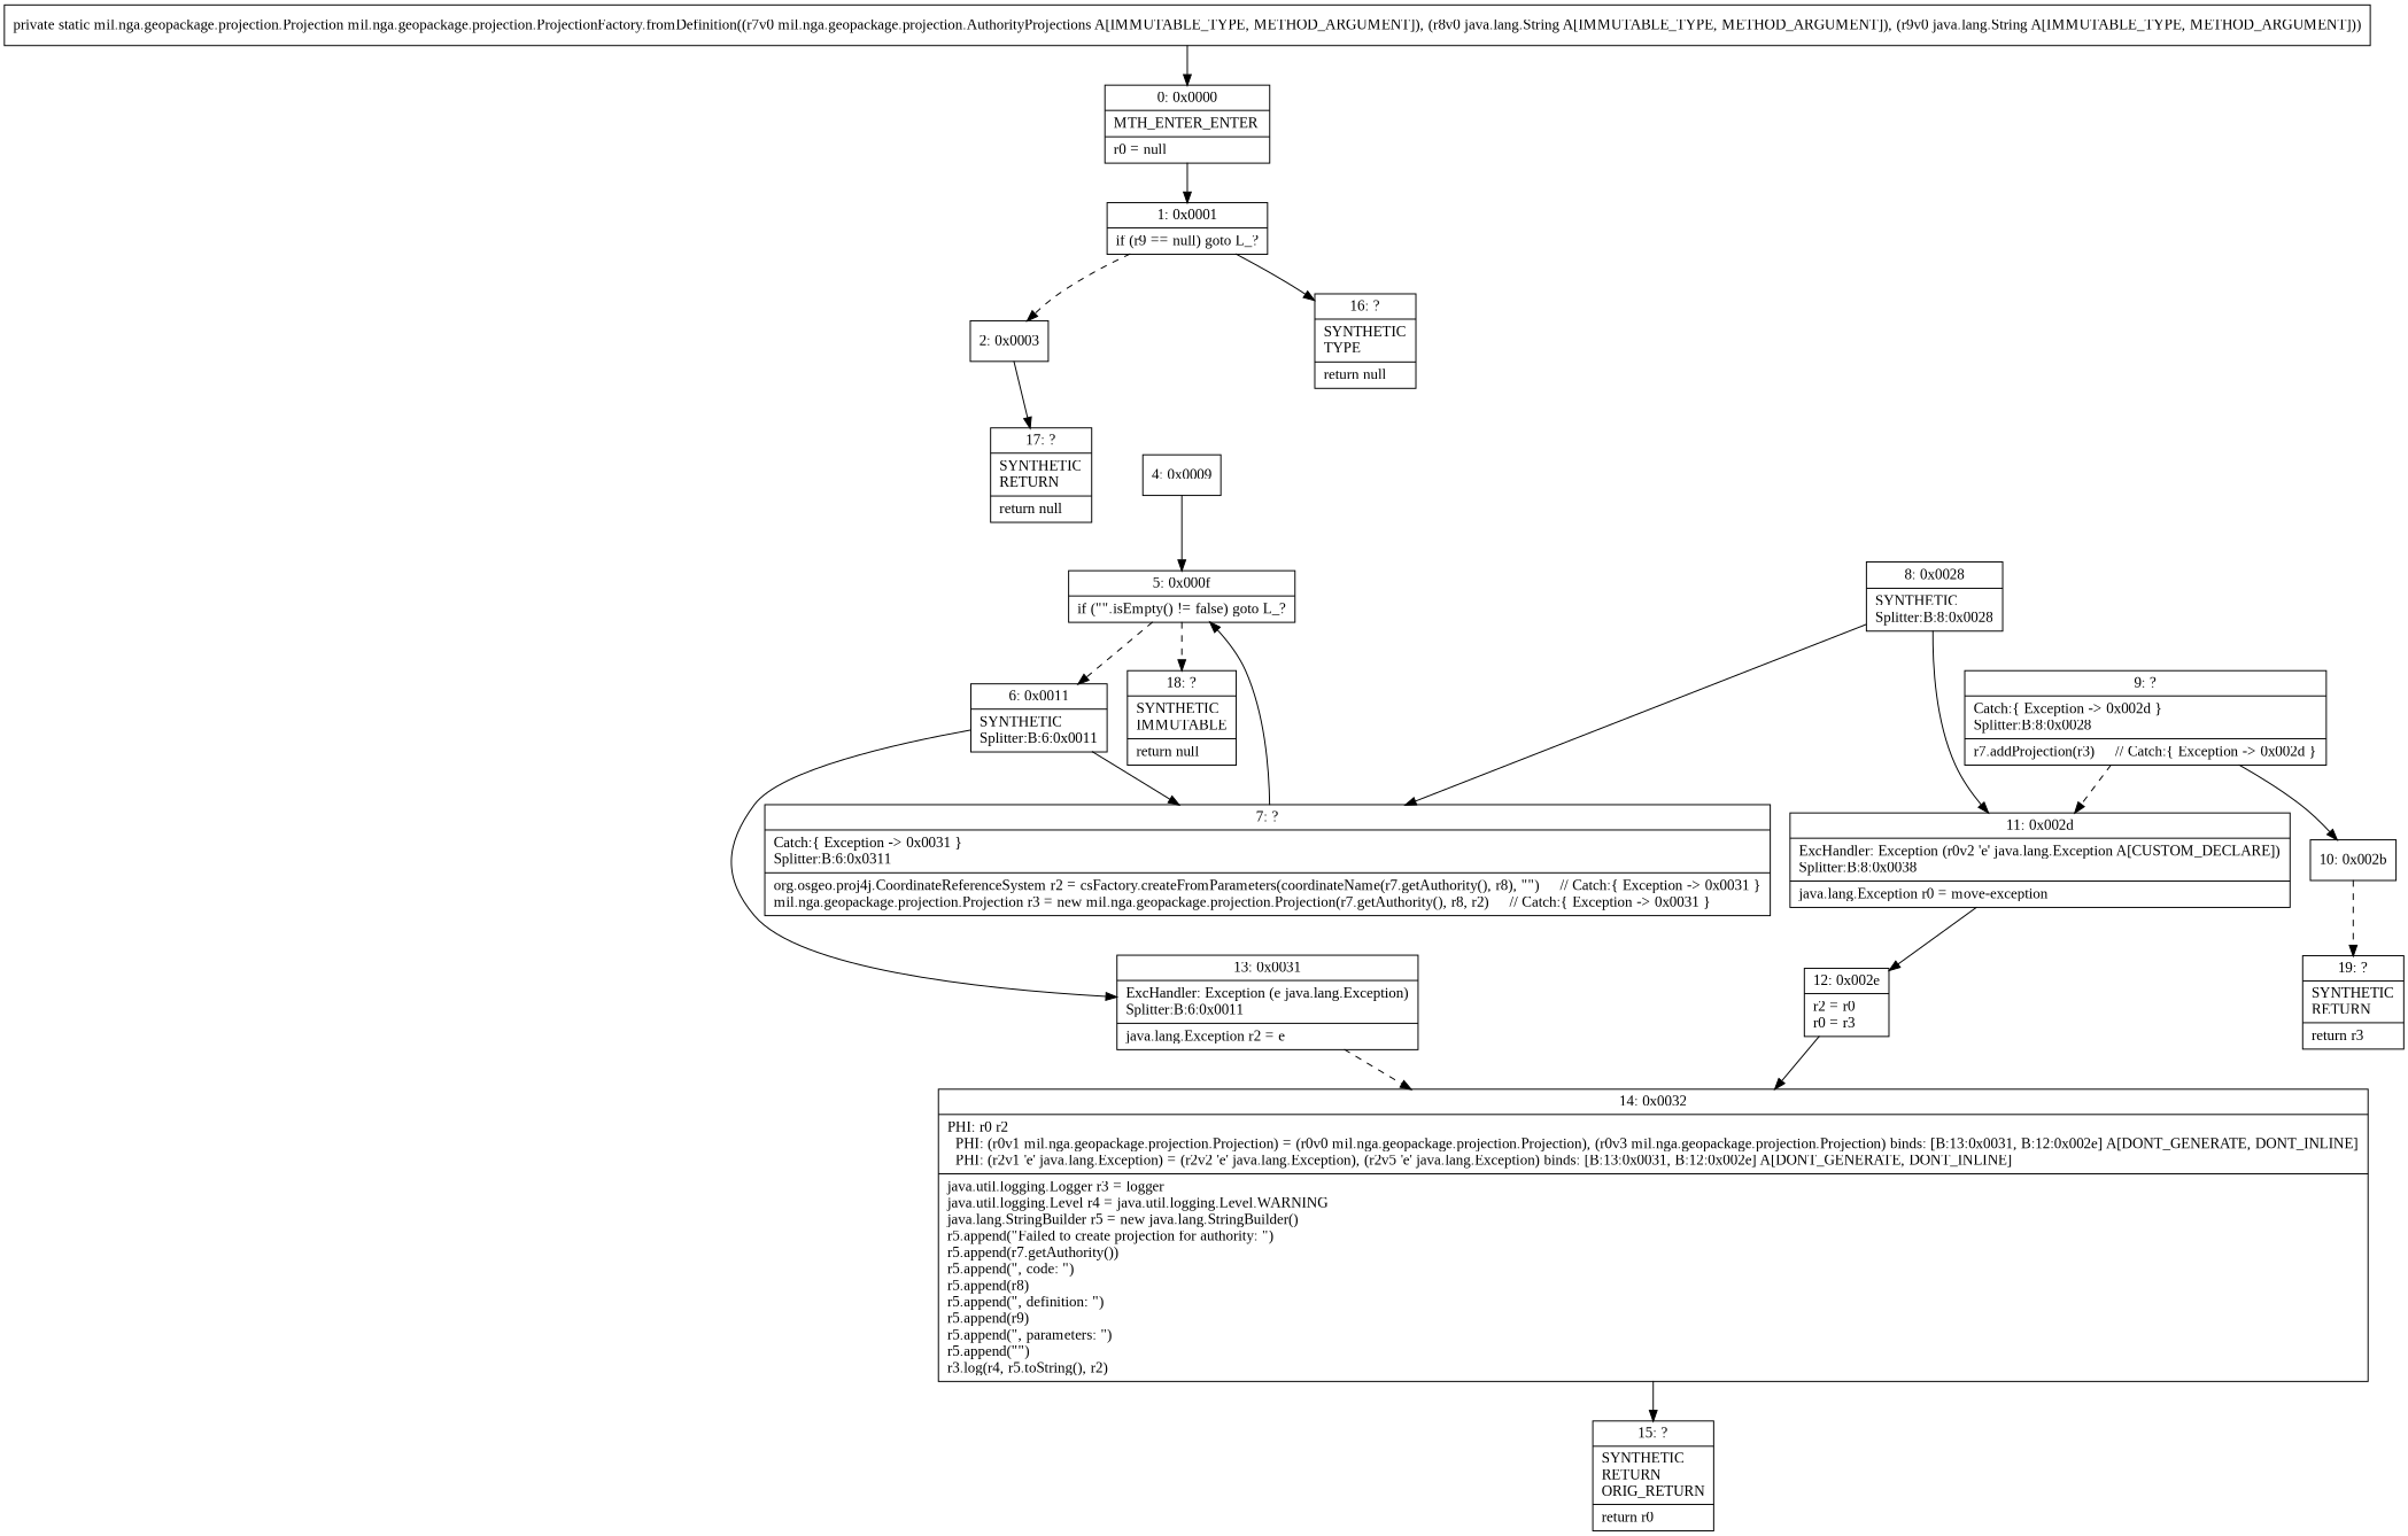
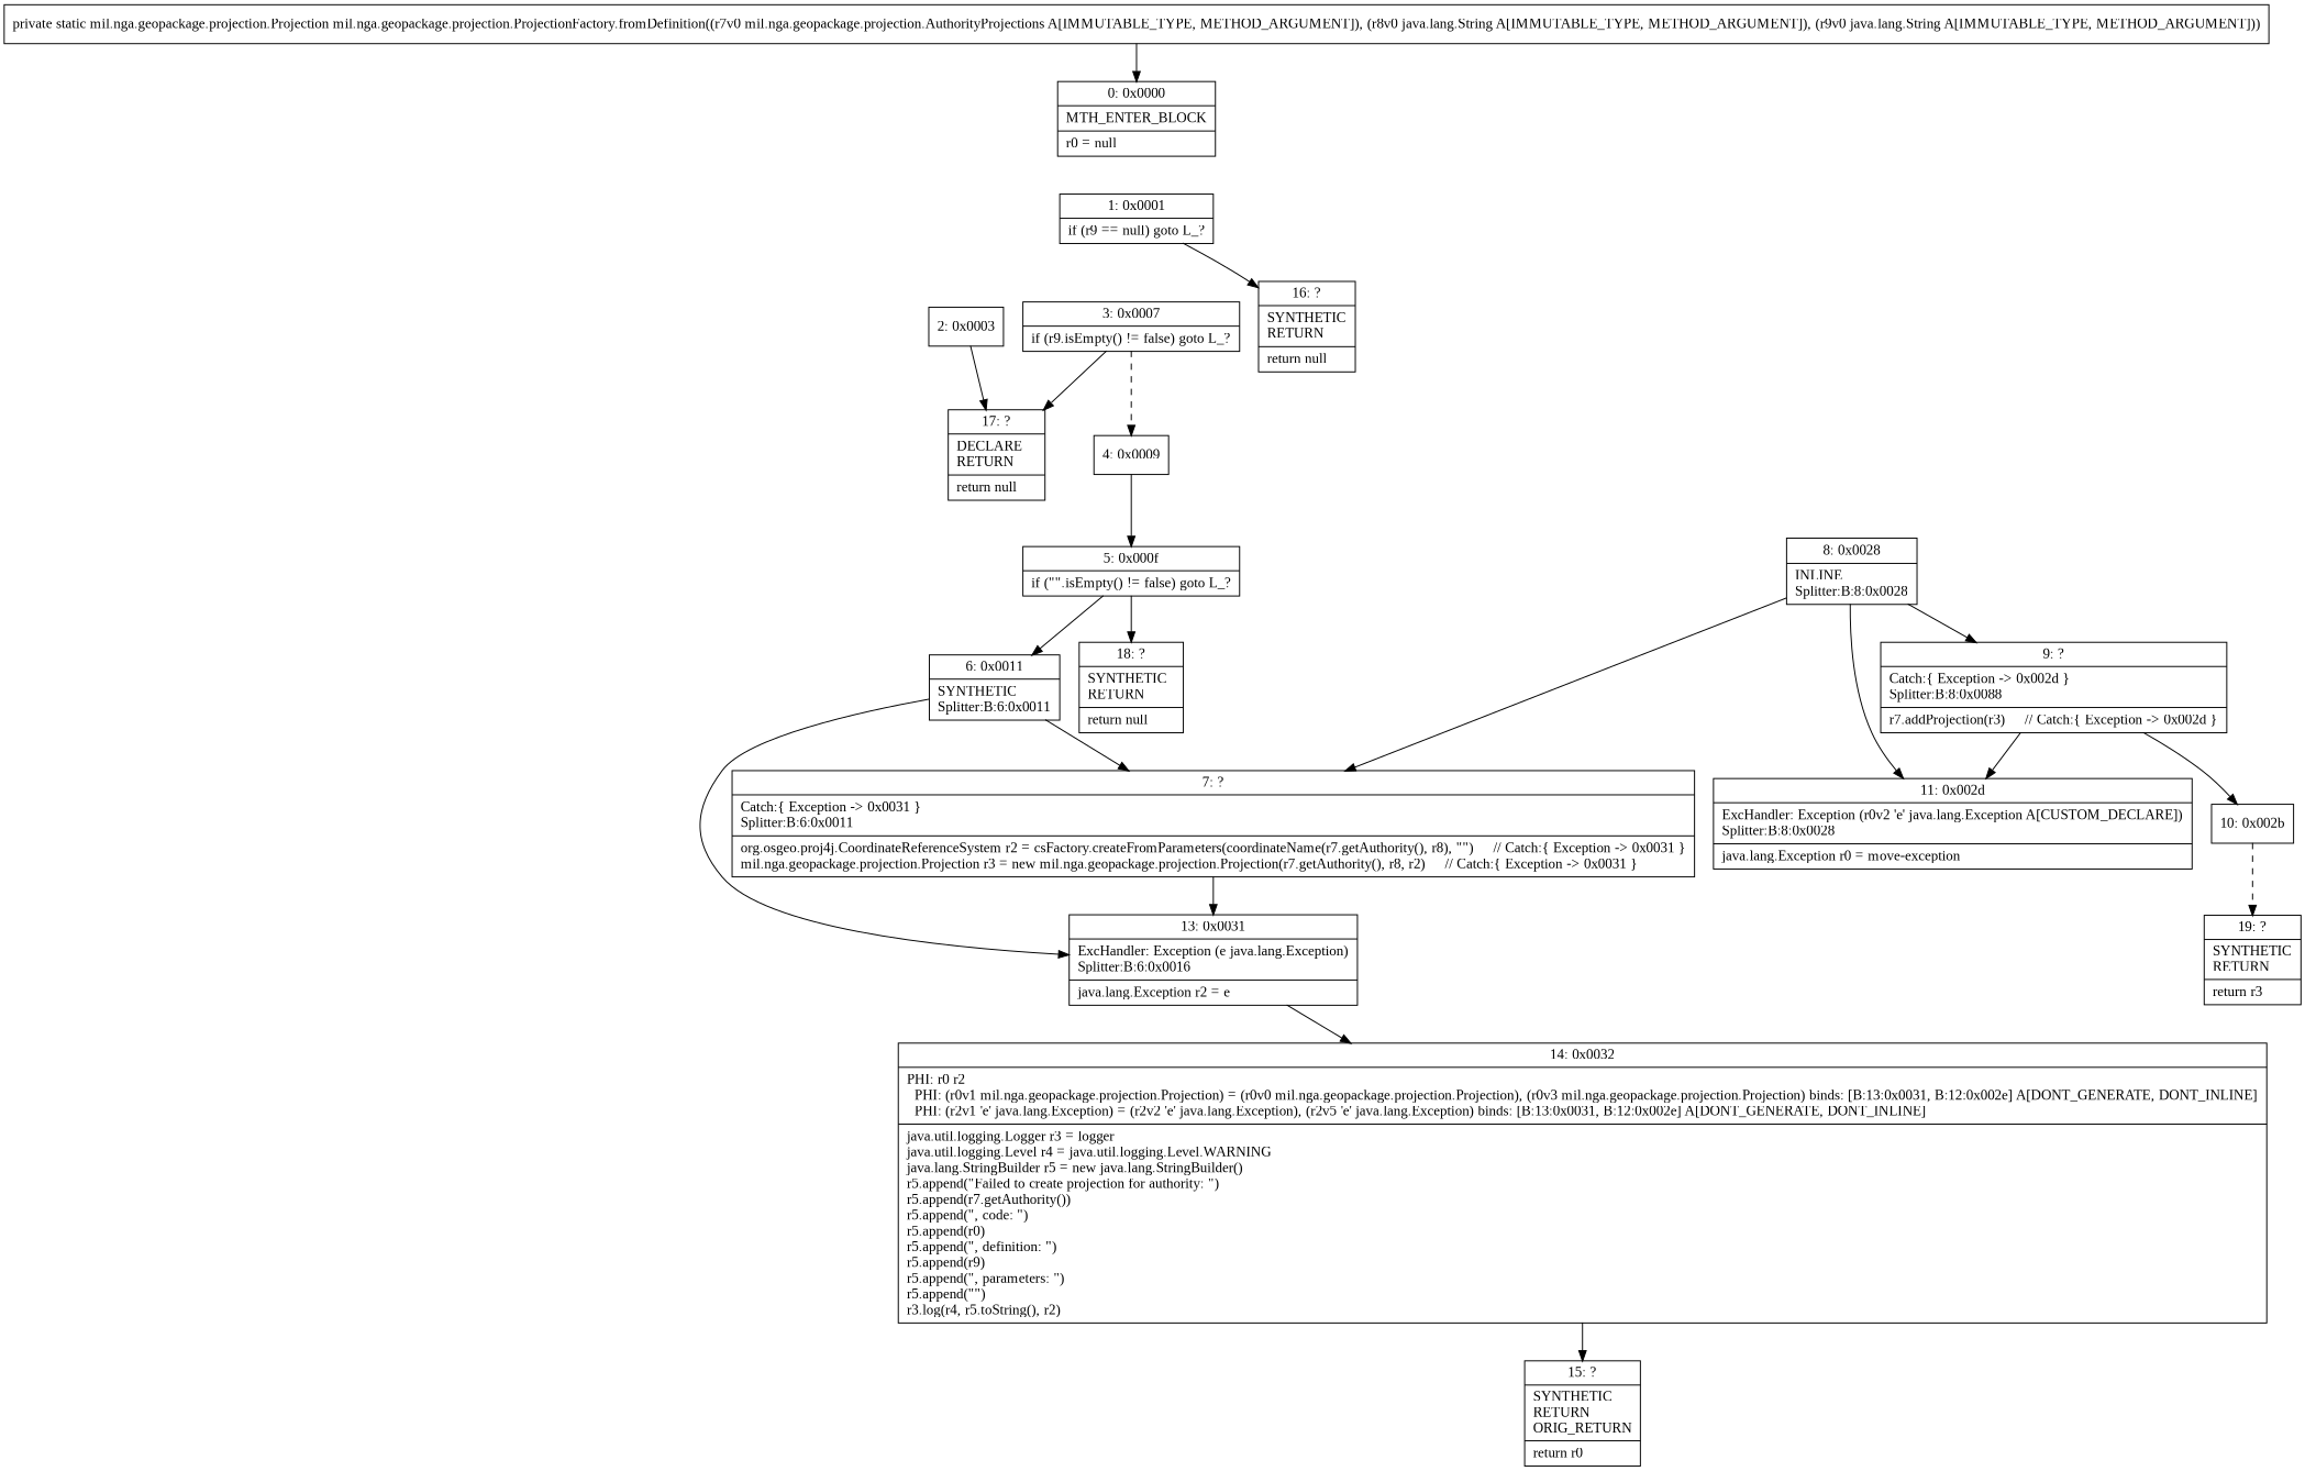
  digraph {
    fontname="Liberation Serif"
    node [fontname="Liberation Serif" shape=record]
    edge [fontname="Liberation Serif"]
-   n1 [label="{0\:\ 0x0000|MTH_ENTER_ENTER\l|r0 = null\l}"]
+   n1 [label="{0\:\ 0x0000|MTH_ENTER_BLOCK\l|r0 = null\l}"]
    n2 [label="{1\:\ 0x0001|if (r9 == null) goto L_?\l}"]
    n3 [label="{2\:\ 0x0003}"]
-   n4 [label="{16\:\ ?|SYNTHETIC\lTYPE\l|return null\l}"]
-   n5 [label="{17\:\ ?|SYNTHETIC\lRETURN\l|return null\l}"]
+   n4 [label="{16\:\ ?|SYNTHETIC\lRETURN\l|return null\l}"]
+   n5 [label="{17\:\ ?|DECLARE\lRETURN\l|return null\l}"]
+   n6 [label="{3\:\ 0x0007|if (r9.isEmpty() != false) goto L_?\l}"]
    n7 [label="{4\:\ 0x0009}"]
    n8 [label="{5\:\ 0x000f|if (\"\".isEmpty() != false) goto L_?\l}"]
    n9 [label="{6\:\ 0x0011|SYNTHETIC\lSplitter:B:6:0x0011\l}"]
-   n10 [label="{18\:\ ?|SYNTHETIC\lIMMUTABLE\l|return null\l}"]
-   n11 [label="{7\:\ ?|Catch:\{ Exception \-\> 0x0031 \}\lSplitter:B:6:0x0311\l|org.osgeo.proj4j.CoordinateReferenceSystem r2 = csFactory.createFromParameters(coordinateName(r7.getAuthority(), r8), \"\")     \/\/ Catch:\{ Exception \-\> 0x0031 \}\lmil.nga.geopackage.projection.Projection r3 = new mil.nga.geopackage.projection.Projection(r7.getAuthority(), r8, r2)     \/\/ Catch:\{ Exception \-\> 0x0031 \}\l}"]
-   n12 [label="{13\:\ 0x0031|ExcHandler: Exception (e java.lang.Exception)\lSplitter:B:6:0x0011\l|java.lang.Exception r2 = e\l}"]
-   n13 [label="{14\:\ 0x0032|PHI: r0 r2 \l  PHI: (r0v1 mil.nga.geopackage.projection.Projection) = (r0v0 mil.nga.geopackage.projection.Projection), (r0v3 mil.nga.geopackage.projection.Projection) binds: [B:13:0x0031, B:12:0x002e] A[DONT_GENERATE, DONT_INLINE]\l  PHI: (r2v1 'e' java.lang.Exception) = (r2v2 'e' java.lang.Exception), (r2v5 'e' java.lang.Exception) binds: [B:13:0x0031, B:12:0x002e] A[DONT_GENERATE, DONT_INLINE]\l|java.util.logging.Logger r3 = logger\ljava.util.logging.Level r4 = java.util.logging.Level.WARNING\ljava.lang.StringBuilder r5 = new java.lang.StringBuilder()\lr5.append(\"Failed to create projection for authority: \")\lr5.append(r7.getAuthority())\lr5.append(\", code: \")\lr5.append(r8)\lr5.append(\", definition: \")\lr5.append(r9)\lr5.append(\", parameters: \")\lr5.append(\"\")\lr3.log(r4, r5.toString(), r2)\l}"]
-   n14 [label="{8\:\ 0x0028|SYNTHETIC\lSplitter:B:8:0x0028\l}"]
-   n15 [label="{9\:\ ?|Catch:\{ Exception \-\> 0x002d \}\lSplitter:B:8:0x0028\l|r7.addProjection(r3)     \/\/ Catch:\{ Exception \-\> 0x002d \}\l}"]
-   n16 [label="{11\:\ 0x002d|ExcHandler: Exception (r0v2 'e' java.lang.Exception A[CUSTOM_DECLARE])\lSplitter:B:8:0x0038\l|java.lang.Exception r0 = move\-exception\l}"]
+   n10 [label="{18\:\ ?|SYNTHETIC\lRETURN\l|return null\l}"]
+   n11 [label="{7\:\ ?|Catch:\{ Exception \-\> 0x0031 \}\lSplitter:B:6:0x0011\l|org.osgeo.proj4j.CoordinateReferenceSystem r2 = csFactory.createFromParameters(coordinateName(r7.getAuthority(), r8), \"\")     \/\/ Catch:\{ Exception \-\> 0x0031 \}\lmil.nga.geopackage.projection.Projection r3 = new mil.nga.geopackage.projection.Projection(r7.getAuthority(), r8, r2)     \/\/ Catch:\{ Exception \-\> 0x0031 \}\l}"]
+   n12 [label="{13\:\ 0x0031|ExcHandler: Exception (e java.lang.Exception)\lSplitter:B:6:0x0016\l|java.lang.Exception r2 = e\l}"]
+   n13 [label="{14\:\ 0x0032|PHI: r0 r2 \l  PHI: (r0v1 mil.nga.geopackage.projection.Projection) = (r0v0 mil.nga.geopackage.projection.Projection), (r0v3 mil.nga.geopackage.projection.Projection) binds: [B:13:0x0031, B:12:0x002e] A[DONT_GENERATE, DONT_INLINE]\l  PHI: (r2v1 'e' java.lang.Exception) = (r2v2 'e' java.lang.Exception), (r2v5 'e' java.lang.Exception) binds: [B:13:0x0031, B:12:0x002e] A[DONT_GENERATE, DONT_INLINE]\l|java.util.logging.Logger r3 = logger\ljava.util.logging.Level r4 = java.util.logging.Level.WARNING\ljava.lang.StringBuilder r5 = new java.lang.StringBuilder()\lr5.append(\"Failed to create projection for authority: \")\lr5.append(r7.getAuthority())\lr5.append(\", code: \")\lr5.append(r0)\lr5.append(\", definition: \")\lr5.append(r9)\lr5.append(\", parameters: \")\lr5.append(\"\")\lr3.log(r4, r5.toString(), r2)\l}"]
+   n14 [label="{8\:\ 0x0028|INLINE\lSplitter:B:8:0x0028\l}"]
+   n15 [label="{9\:\ ?|Catch:\{ Exception \-\> 0x002d \}\lSplitter:B:8:0x0088\l|r7.addProjection(r3)     \/\/ Catch:\{ Exception \-\> 0x002d \}\l}"]
+   n16 [label="{11\:\ 0x002d|ExcHandler: Exception (r0v2 'e' java.lang.Exception A[CUSTOM_DECLARE])\lSplitter:B:8:0x0028\l|java.lang.Exception r0 = move\-exception\l}"]
    n17 [label="{10\:\ 0x002b}"]
-   n18 [label="{12\:\ 0x002e|r2 = r0\lr0 = r3\l}"]
    n19 [label="{19\:\ ?|SYNTHETIC\lRETURN\l|return r3\l}"]
    n20 [label="{15\:\ ?|SYNTHETIC\lRETURN\lORIG_RETURN\l|return r0\l}"]
    n21 [label="{private static mil.nga.geopackage.projection.Projection mil.nga.geopackage.projection.ProjectionFactory.fromDefinition((r7v0 mil.nga.geopackage.projection.AuthorityProjections A[IMMUTABLE_TYPE, METHOD_ARGUMENT]), (r8v0 java.lang.String A[IMMUTABLE_TYPE, METHOD_ARGUMENT]), (r9v0 java.lang.String A[IMMUTABLE_TYPE, METHOD_ARGUMENT])) }"]
-   n1 -> n2
-   n2 -> n3 [style=dashed]
    n2 -> n4
    n3 -> n5
+   n6 -> n5
+   n6 -> n7 [style=dashed]
    n7 -> n8
-   n8 -> n9 [style=dashed]
-   n8 -> n10 [style=dashed]
+   n8 -> n9 [style=solid]
+   n8 -> n10
    n9 -> n11
    n9 -> n12
-   n11 -> n8
-   n12 -> n13 [style=dashed]
+   n11 -> n12
+   n12 -> n13
    n13 -> n20
    n14 -> n11
+   n14 -> n15
    n14 -> n16
-   n15 -> n16 [style=dashed]
+   n15 -> n16
    n15 -> n17
-   n16 -> n18
    n17 -> n19 [style=dashed]
-   n18 -> n13
    n21 -> n1
  }
